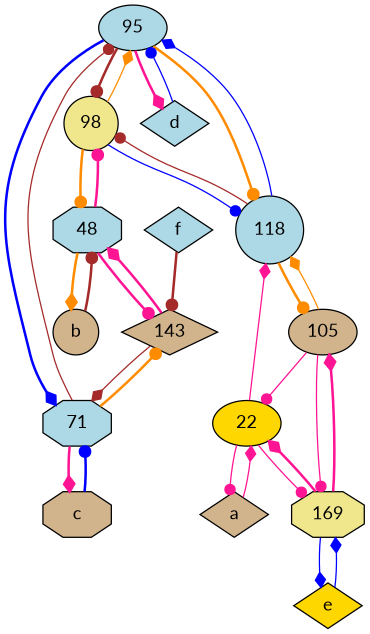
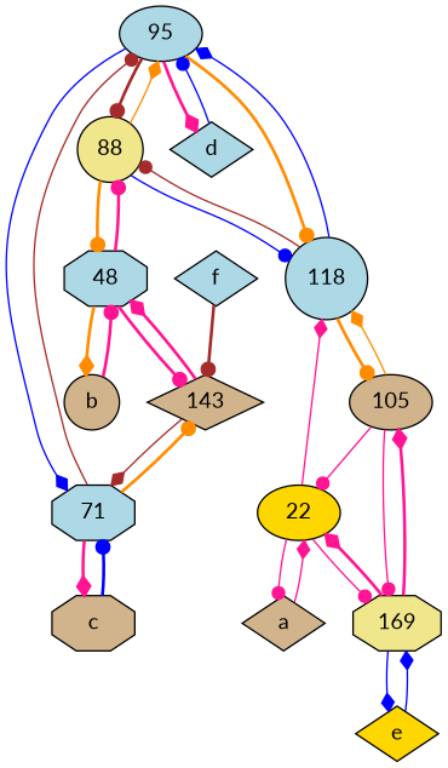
  digraph {
    fontname=Lato
    node [fillcolor=lightblue fontname=Lato shape=diamond style=filled]
    edge [arrowhead=dot color=deeppink fontname=Lato style=bold]
    95 [shape=ellipse]
-   88 [fillcolor=khaki shape=circle label=98]
+   88 [fillcolor=khaki shape=circle]
    71 [shape=octagon]
    d
    118 [shape=circle]
    n6 [label=48 shape=octagon]
    c [fillcolor=tan shape=octagon]
    143 [fillcolor=tan]
    105 [fillcolor=tan shape=ellipse]
    b [fillcolor=tan shape=circle]
    n11 [fillcolor=khaki label=169 shape=octagon]
    22 [fillcolor=gold shape=ellipse]
    e [fillcolor=gold]
    a [fillcolor=tan]
    f
    95 -> 88 [color=brown]
-   95 -> 71 [arrowhead=diamond color=blue]
+   95 -> 71 [arrowhead=diamond color=blue style=solid]
    95 -> d [arrowhead=diamond]
    95 -> 118 [color=darkorange]
    88 -> 95 [arrowhead=diamond color=darkorange style=solid]
    88 -> 118 [color=blue style=solid]
    88 -> n6 [color=darkorange]
    71 -> 95 [color=brown style=solid]
    71 -> c [arrowhead=diamond]
    71 -> 143 [color=darkorange]
    d -> 95 [color=blue style=solid]
    118 -> 95 [arrowhead=diamond color=blue style=solid]
    118 -> 88 [color=brown style=solid]
    118 -> 105 [color=darkorange]
    n6 -> 88
    n6 -> 143
    n6 -> b [arrowhead=diamond color=darkorange]
    c -> 71 [color=blue]
    143 -> 71 [arrowhead=diamond color=brown style=solid]
    143 -> n6 [arrowhead=diamond]
    105 -> 118 [arrowhead=diamond color=darkorange style=solid]
    105 -> n11 [style=solid]
    105 -> 22 [style=solid]
-   b -> n6 [color=brown]
+   b -> n6
    n11 -> 105 [arrowhead=diamond]
    n11 -> 22 [arrowhead=diamond]
    n11 -> e [arrowhead=diamond color=blue style=solid]
    22 -> 118 [arrowhead=diamond style=solid]
    22 -> n11 [style=solid]
    22 -> a [style=solid]
    e -> n11 [arrowhead=diamond color=blue style=solid]
    a -> 22 [arrowhead=diamond style=solid]
    f -> 143 [color=brown]
  }
